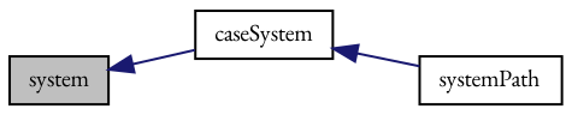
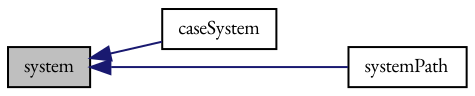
  digraph {
    fontname="EB Garamond"
    rankdir=LR
    node [color=black fontname="EB Garamond" fontsize=10 shape=record]
    edge [color=midnightblue dir=back fontname="EB Garamond" fontsize=10 labelfontname=Helvetica labelfontsize=10 style=solid]
    n1 [fillcolor=grey75 fontcolor=black height=0.2 label=system style=filled width=0.4]
    n2 [height=0.2 label=caseSystem width=0.4]
    n3 [height=0.2 label=systemPath width=0.4]
    n1 -> n2
-   n2 -> n3
+   n1 -> n3
  }
